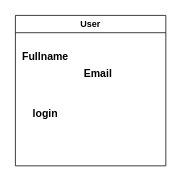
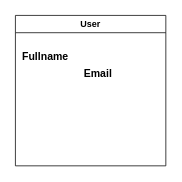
  <mxCell id="0" />
  <mxCell id="1" parent="0" />
  <mxCell id="2" value="User" style="swimlane;" parent="1" vertex="1"><mxGeometry x="20" y="20" width="200" height="200" as="geometry" /></mxCell>
  <mxCell id="3" value="&lt;font style=&quot;font-size: 14px&quot;&gt;&lt;b&gt;Fullname&lt;/b&gt;&lt;/font&gt;" style="text;html=1;strokeColor=none;fillColor=none;align=center;verticalAlign=middle;whiteSpace=wrap;rounded=0;" parent="2" vertex="1"><mxGeometry x="20" y="45" width="40" height="20" as="geometry" /></mxCell>
  <mxCell id="4" value="&lt;font style=&quot;font-size: 14px&quot;&gt;&lt;b&gt;Email&lt;/b&gt;&lt;/font&gt;" style="text;html=1;strokeColor=none;fillColor=none;align=center;verticalAlign=middle;whiteSpace=wrap;rounded=0;" parent="2" vertex="1"><mxGeometry x="90" y="67" width="40" height="20" as="geometry" /></mxCell>
- <mxCell id="5" value="&lt;font style=&quot;font-size: 14px&quot;&gt;&lt;b&gt;login&lt;/b&gt;&lt;/font&gt;" style="text;html=1;strokeColor=none;fillColor=none;align=center;verticalAlign=middle;whiteSpace=wrap;rounded=0;" parent="2" vertex="1"><mxGeometry x="20" y="120" width="40" height="20" as="geometry" /></mxCell>
